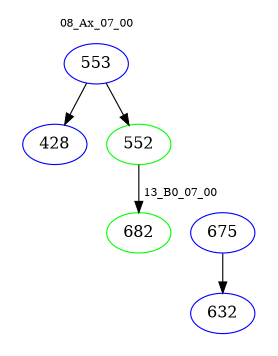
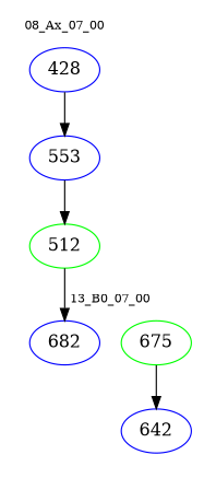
  digraph {
    node [color=blue]
    edge [color=black]
    n1 [label=553]
    n2 [label=428]
-   n3 [color=green label=552]
-   n4 [label=675]
-   n5 [label=632]
-   n6 [color=green label=682]
+   n3 [color=green label=512]
+   n4 [color=green label=675]
+   n5 [label=642]
+   n6 [label=682]
    subgraph cluster_1 {
      color=white
      fontsize=10
      label="08_Ax_07_00"
      n1
      n2
      n3
    }
    subgraph cluster_2 {
      color=white
      fontsize=10
      label="13_B0_07_00"
      n4
      n5
      n6
    }
-   n1 -> n2
+   n2 -> n1
    n1 -> n3
    n3 -> n6
    n4 -> n5
  }
